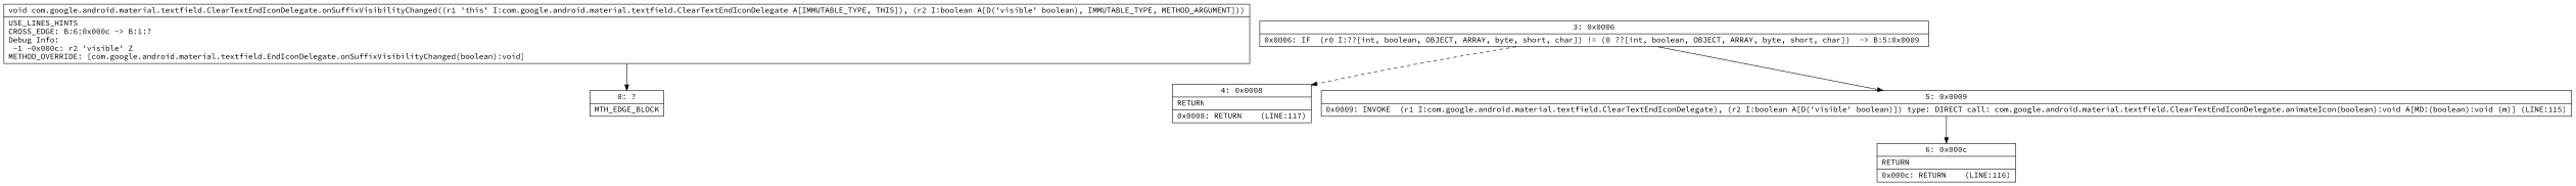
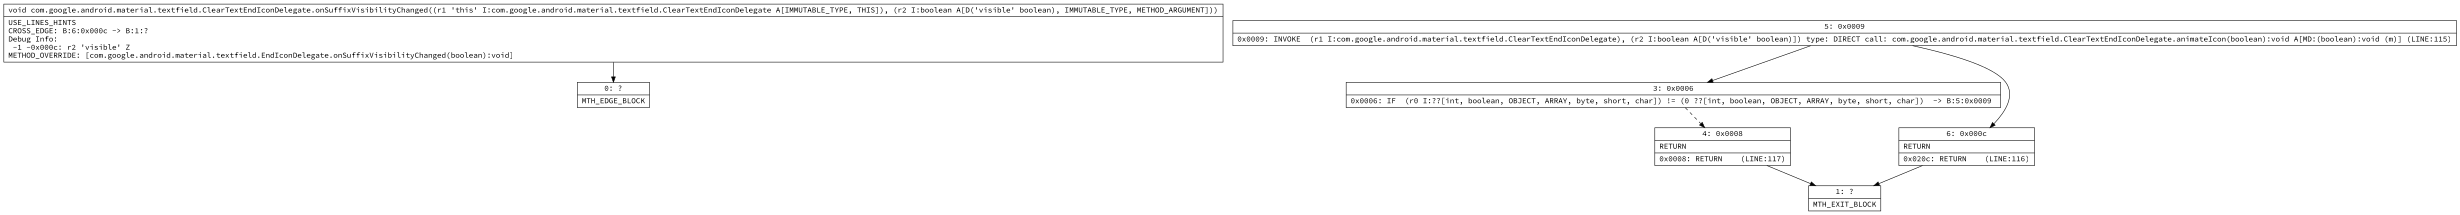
  digraph {
    fontname="Source Code Pro"
    node [fontname="Source Code Pro" shape=record]
    edge [fontname="Source Code Pro"]
    n1 [label="{0\:\ ?|MTH_EDGE_BLOCK\l}"]
    n2 [label="{3\:\ 0x0006|0x0006: IF  (r0 I:??[int, boolean, OBJECT, ARRAY, byte, short, char]) != (0 ??[int, boolean, OBJECT, ARRAY, byte, short, char])  \-\> B:5:0x0009 \l}"]
    n3 [label="{4\:\ 0x0008|RETURN\l|0x0008: RETURN    (LINE:117)\l}"]
    n4 [label="{5\:\ 0x0009|0x0009: INVOKE  (r1 I:com.google.android.material.textfield.ClearTextEndIconDelegate), (r2 I:boolean A[D('visible' boolean)]) type: DIRECT call: com.google.android.material.textfield.ClearTextEndIconDelegate.animateIcon(boolean):void A[MD:(boolean):void (m)] (LINE:115)\l}"]
-   n6 [label="{6\:\ 0x000c|RETURN\l|0x000c: RETURN    (LINE:116)\l}"]
+   n5 [label="{1\:\ ?|MTH_EXIT_BLOCK\l}"]
+   n6 [label="{6\:\ 0x000c|RETURN\l|0x020c: RETURN    (LINE:116)\l}"]
    n7 [label="{void com.google.android.material.textfield.ClearTextEndIconDelegate.onSuffixVisibilityChanged((r1 'this' I:com.google.android.material.textfield.ClearTextEndIconDelegate A[IMMUTABLE_TYPE, THIS]), (r2 I:boolean A[D('visible' boolean), IMMUTABLE_TYPE, METHOD_ARGUMENT]))  | USE_LINES_HINTS\lCROSS_EDGE: B:6:0x000c \-\> B:1:?\lDebug Info:\l  \-1 \-0x000c: r2 'visible' Z\lMETHOD_OVERRIDE: [com.google.android.material.textfield.EndIconDelegate.onSuffixVisibilityChanged(boolean):void]\l}"]
    n2 -> n3 [style=dashed]
-   n2 -> n4
+   n4 -> n2
+   n3 -> n5
    n4 -> n6
+   n6 -> n5
    n7 -> n1
  }
